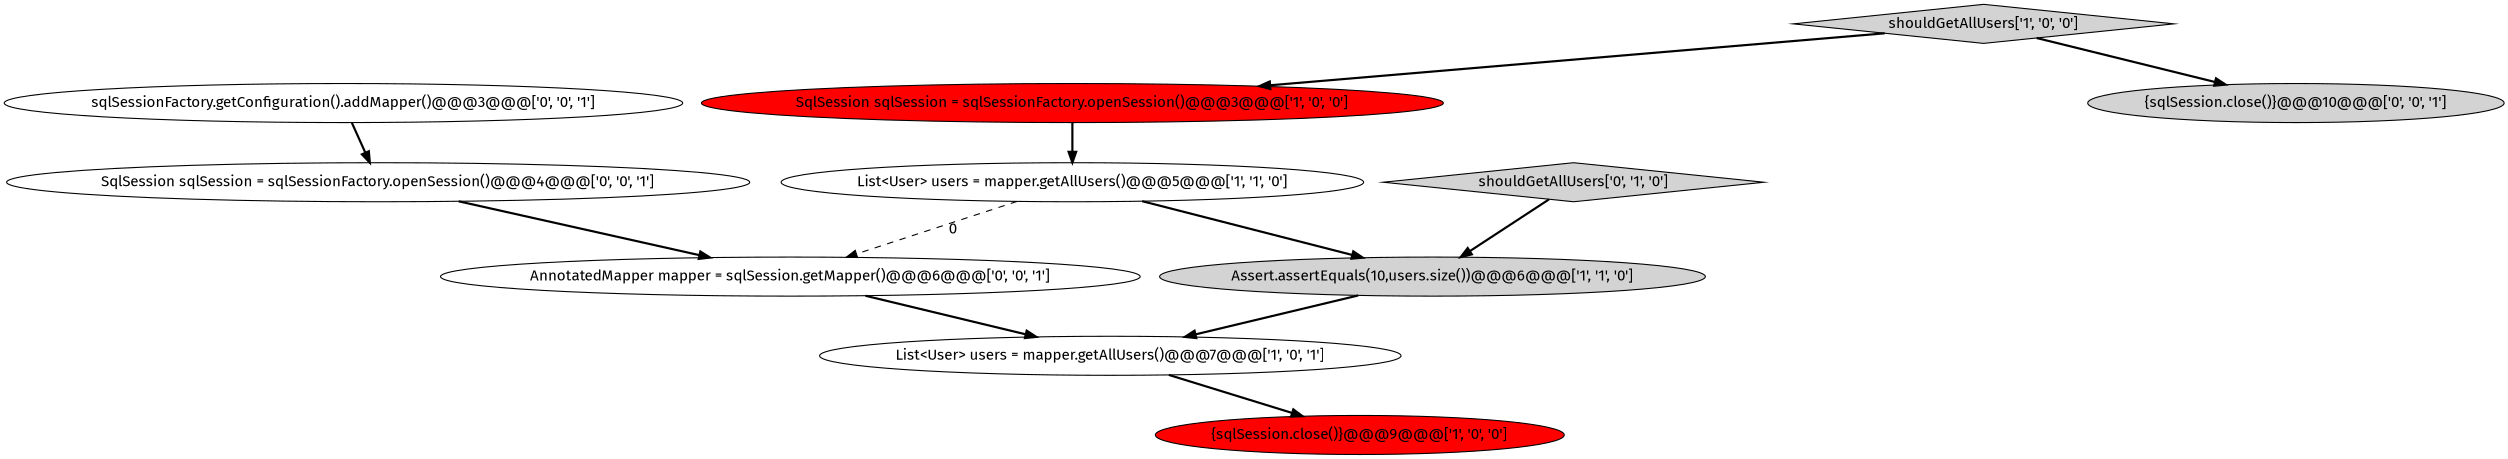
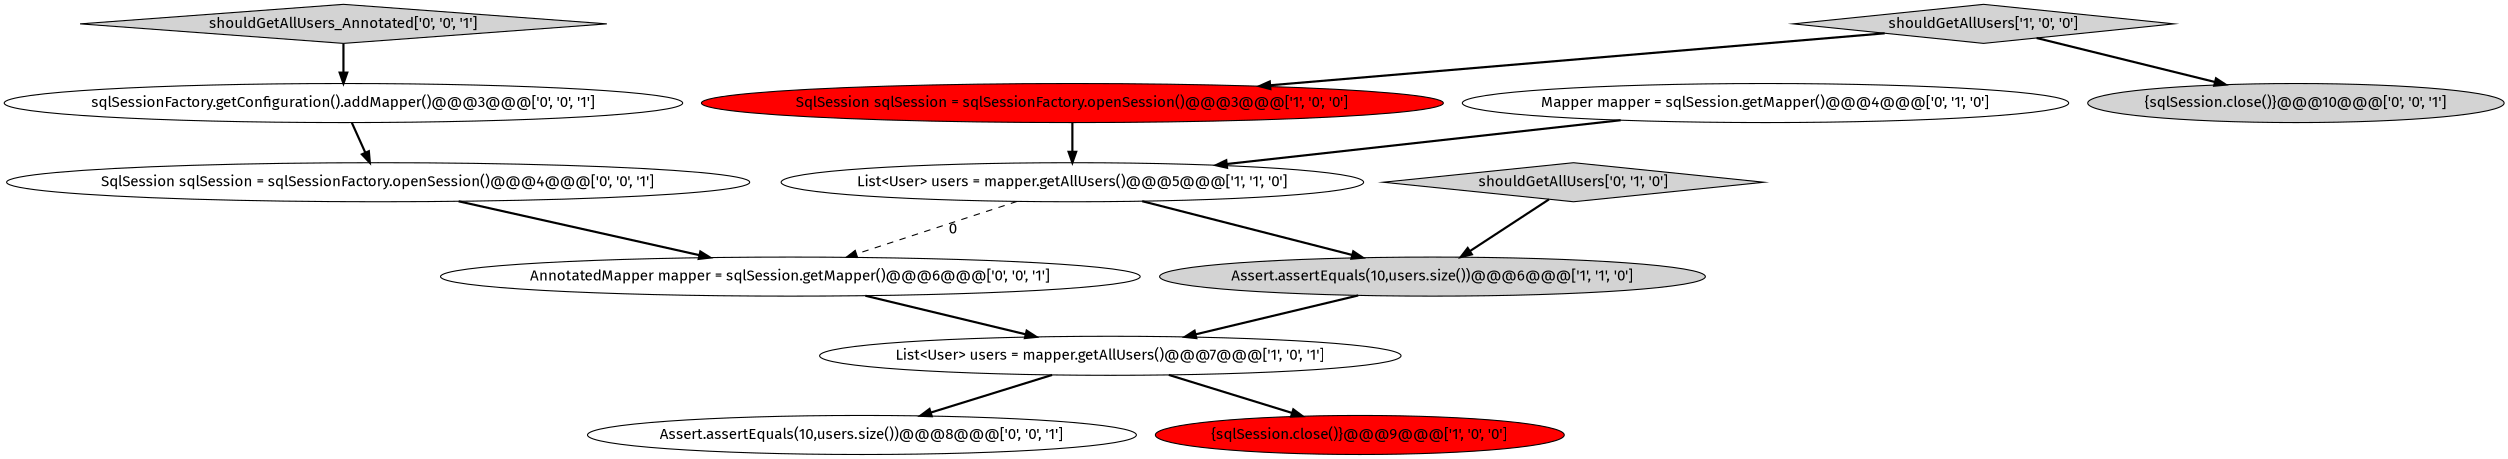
  digraph {
    fontname="Fira Sans"
    node [fillcolor=white fontname="Fira Sans" shape=ellipse style=filled]
    edge [fontname="Fira Sans" style=bold]
+   n1 [label="Mapper mapper = sqlSession.getMapper()@@@4@@@['0', '1', '0']"]
    n2 [label="List<User> users = mapper.getAllUsers()@@@5@@@['1', '1', '0']"]
    n3 [label="AnnotatedMapper mapper = sqlSession.getMapper()@@@6@@@['0', '0', '1']"]
    n4 [fillcolor=lightgray label="Assert.assertEquals(10,users.size())@@@6@@@['1', '1', '0']"]
+   n5 [label="Assert.assertEquals(10,users.size())@@@8@@@['0', '0', '1']"]
    n6 [fillcolor=lightgray label="{sqlSession.close()}@@@10@@@['0', '0', '1']"]
    n7 [label="List<User> users = mapper.getAllUsers()@@@7@@@['1', '0', '1']"]
    n8 [fillcolor=red label="{sqlSession.close()}@@@9@@@['1', '0', '0']"]
    n9 [fillcolor=lightgray label="shouldGetAllUsers['0', '1', '0']" shape=diamond]
    n10 [fillcolor=red label="SqlSession sqlSession = sqlSessionFactory.openSession()@@@3@@@['1', '0', '0']"]
    n11 [fillcolor=lightgray label="shouldGetAllUsers['1', '0', '0']" shape=diamond]
    n12 [label="sqlSessionFactory.getConfiguration().addMapper()@@@3@@@['0', '0', '1']"]
    n13 [label="SqlSession sqlSession = sqlSessionFactory.openSession()@@@4@@@['0', '0', '1']"]
+   n14 [fillcolor=lightgray label="shouldGetAllUsers_Annotated['0', '0', '1']" shape=diamond]
+   n1 -> n2
    n2 -> n3 [label=0 style=dashed]
    n2 -> n4
    n3 -> n7
    n4 -> n7
+   n7 -> n5
    n7 -> n8
    n9 -> n4
    n10 -> n2
    n11 -> n6
    n11 -> n10
    n12 -> n13
    n13 -> n3
+   n14 -> n12
  }
